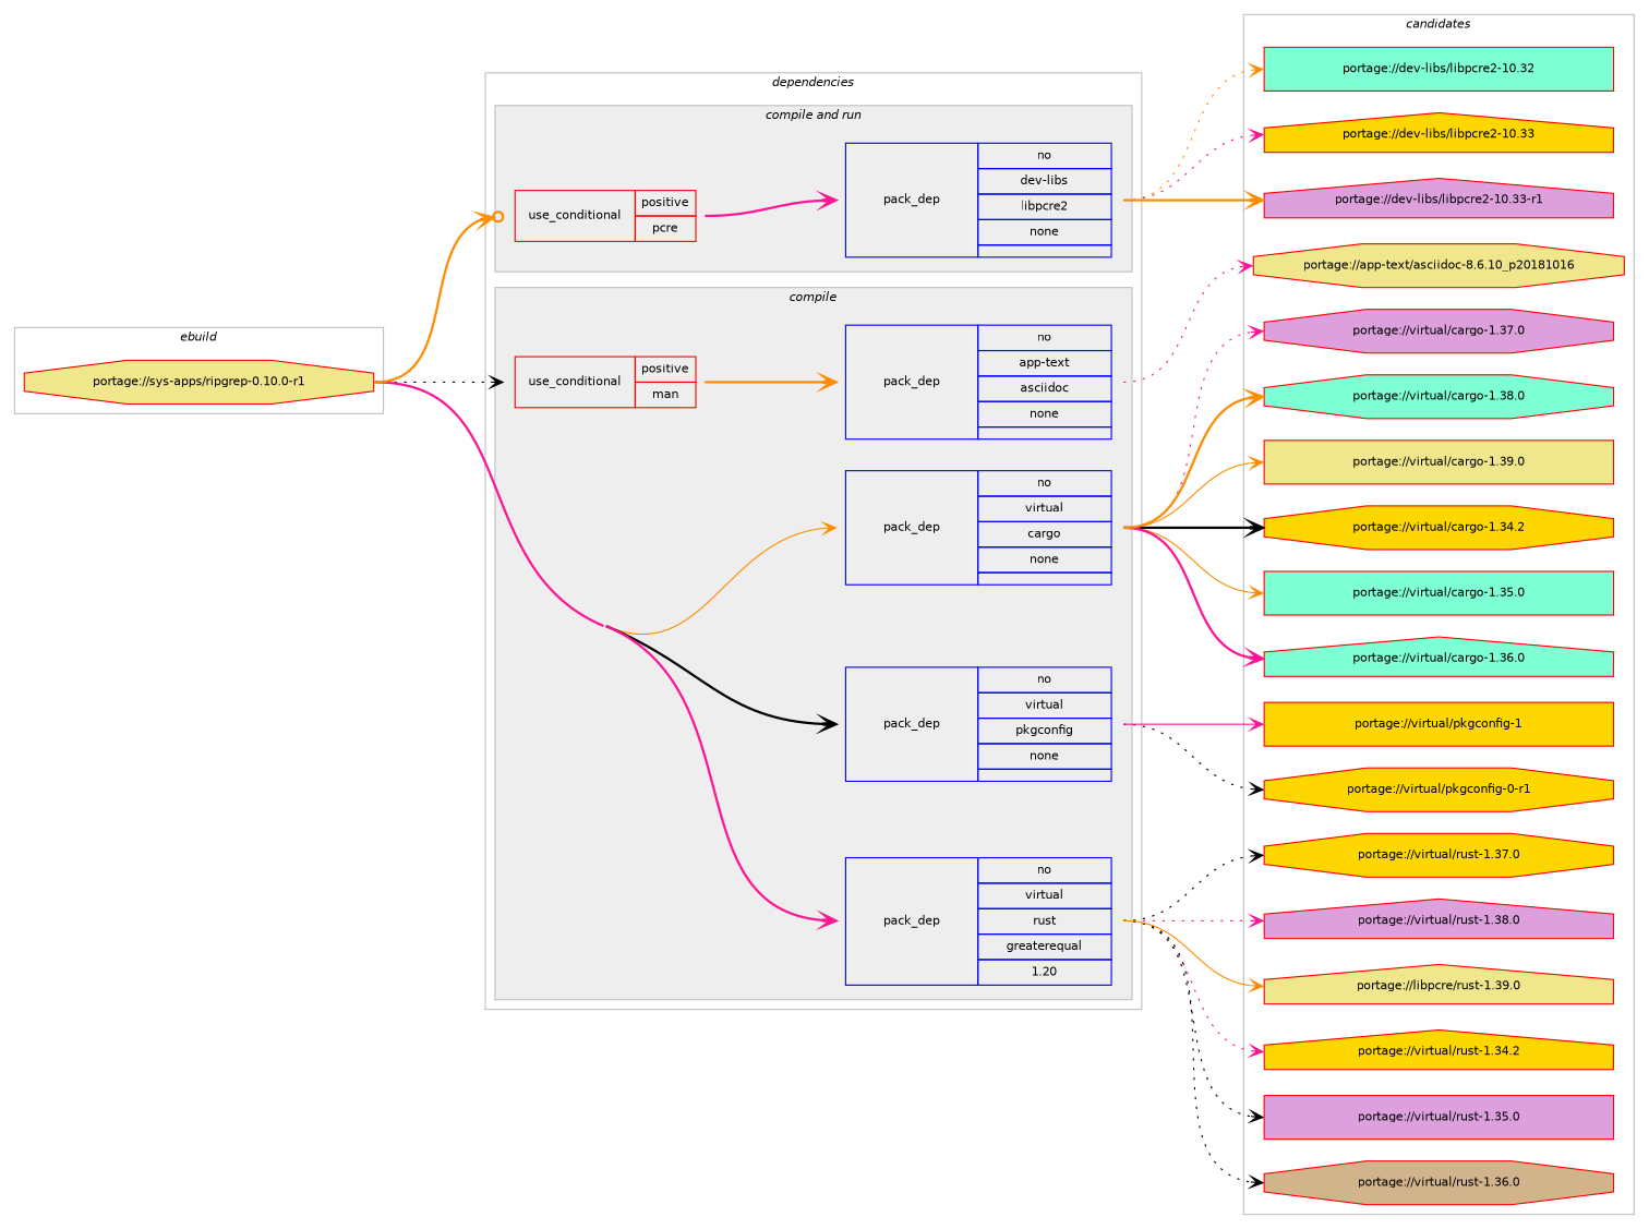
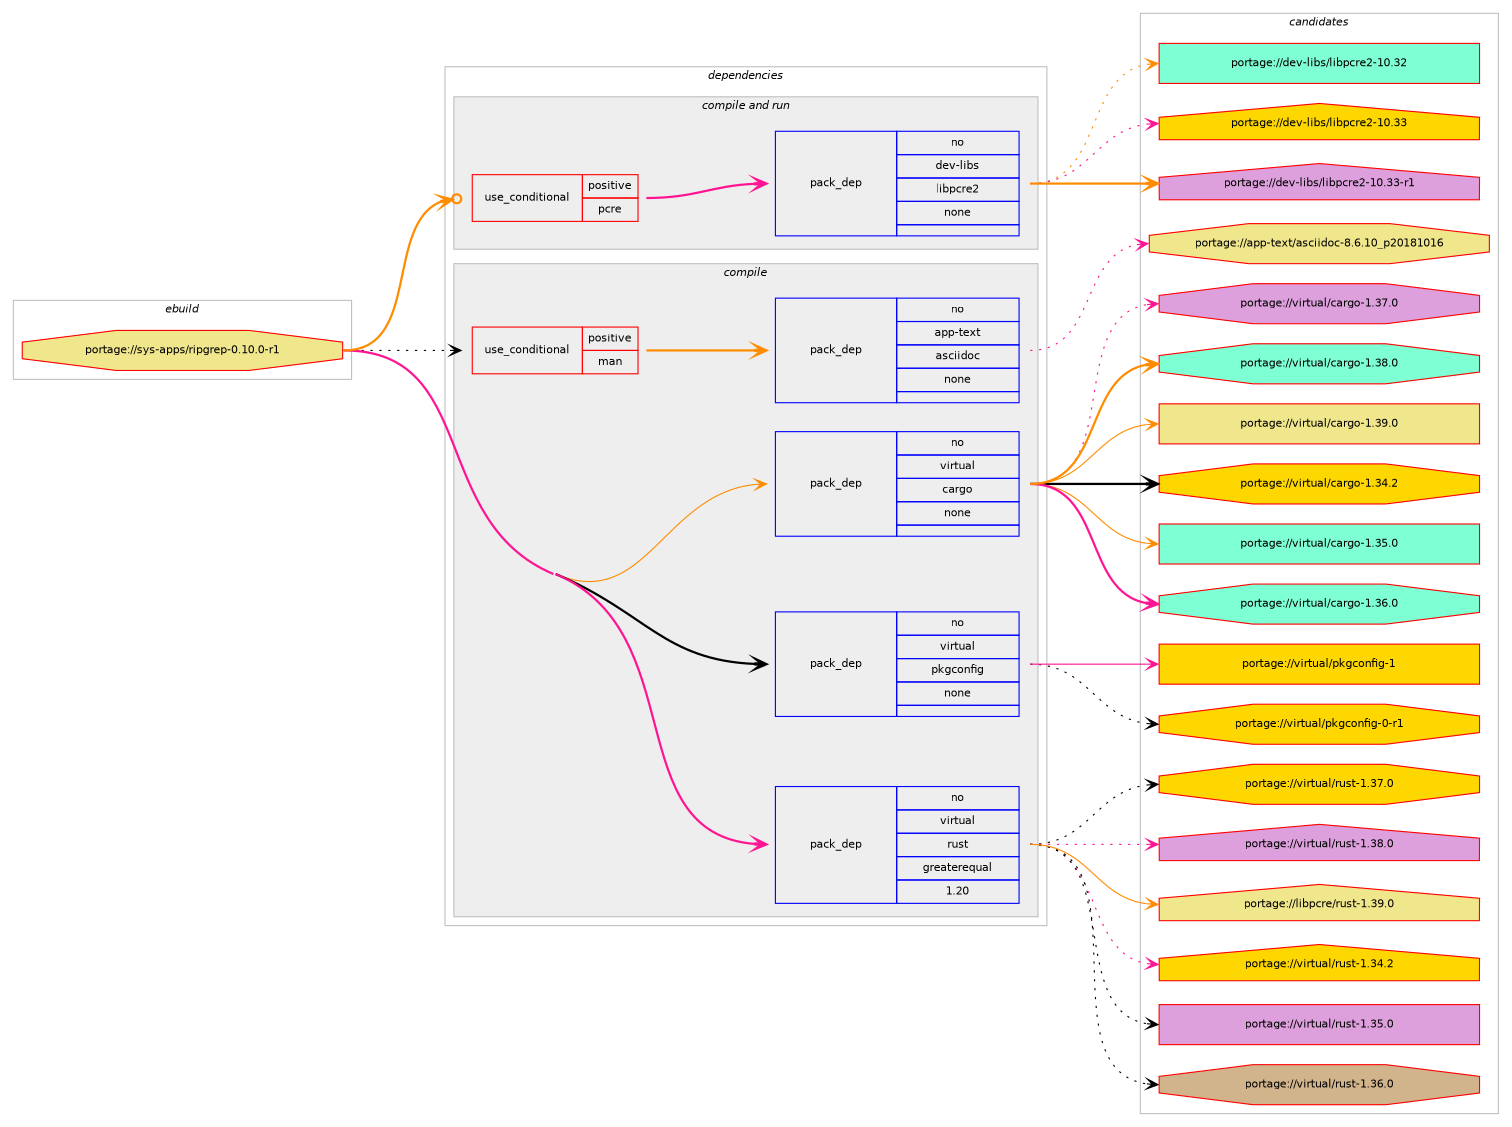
  digraph {
    compound=true
    concentrate=true
    fontname=Helvetica
    fontsize=10
    newrank=true
    rankdir=LR
    ranksep=1.5
    node [color=red fontname=Helvetica fontsize=10 shape=octagon style=filled]
    edge [arrowhead=vee color=darkorange headport=w style=dotted tailport=e weight=100]
    n1 [fillcolor=khaki label="portage://sys-apps/ripgrep-0.10.0-r1" width=4]
    n2 [color=blue label=<<TABLE BORDER="0" CELLBORDER="1" CELLSPACING="0" CELLPADDING="4" WIDTH="220"><TR><TD ROWSPAN="6" CELLPADDING="30">pack_dep</TD></TR><TR><TD WIDTH="110">no</TD></TR><TR><TD>app-text</TD></TR><TR><TD>asciidoc</TD></TR><TR><TD>none</TD></TR><TR><TD></TD></TR></TABLE>> shape=none style=""]
    n3 [label=<<TABLE BORDER="0" CELLBORDER="1" CELLSPACING="0" CELLPADDING="4"><TR><TD ROWSPAN="3" CELLPADDING="10">use_conditional</TD></TR><TR><TD>positive</TD></TR><TR><TD>man</TD></TR></TABLE>> shape=none style=""]
    n4 [color=blue label=<<TABLE BORDER="0" CELLBORDER="1" CELLSPACING="0" CELLPADDING="4" WIDTH="220"><TR><TD ROWSPAN="6" CELLPADDING="30">pack_dep</TD></TR><TR><TD WIDTH="110">no</TD></TR><TR><TD>virtual</TD></TR><TR><TD>cargo</TD></TR><TR><TD>none</TD></TR><TR><TD></TD></TR></TABLE>> shape=none style=""]
    n5 [color=blue label=<<TABLE BORDER="0" CELLBORDER="1" CELLSPACING="0" CELLPADDING="4" WIDTH="220"><TR><TD ROWSPAN="6" CELLPADDING="30">pack_dep</TD></TR><TR><TD WIDTH="110">no</TD></TR><TR><TD>virtual</TD></TR><TR><TD>pkgconfig</TD></TR><TR><TD>none</TD></TR><TR><TD></TD></TR></TABLE>> shape=none style=""]
    n6 [color=blue label=<<TABLE BORDER="0" CELLBORDER="1" CELLSPACING="0" CELLPADDING="4" WIDTH="220"><TR><TD ROWSPAN="6" CELLPADDING="30">pack_dep</TD></TR><TR><TD WIDTH="110">no</TD></TR><TR><TD>virtual</TD></TR><TR><TD>rust</TD></TR><TR><TD>greaterequal</TD></TR><TR><TD>1.20</TD></TR></TABLE>> shape=none style=""]
    n7 [color=blue label=<<TABLE BORDER="0" CELLBORDER="1" CELLSPACING="0" CELLPADDING="4" WIDTH="220"><TR><TD ROWSPAN="6" CELLPADDING="30">pack_dep</TD></TR><TR><TD WIDTH="110">no</TD></TR><TR><TD>dev-libs</TD></TR><TR><TD>libpcre2</TD></TR><TR><TD>none</TD></TR><TR><TD></TD></TR></TABLE>> shape=none style=""]
    n8 [label=<<TABLE BORDER="0" CELLBORDER="1" CELLSPACING="0" CELLPADDING="4"><TR><TD ROWSPAN="3" CELLPADDING="10">use_conditional</TD></TR><TR><TD>positive</TD></TR><TR><TD>pcre</TD></TR></TABLE>> shape=none style=""]
    n9 [fillcolor=khaki label="portage://app-text/asciidoc-8.6.10_p20181016" width=4]
    n10 [fillcolor=gold label="portage://virtual/cargo-1.34.2" width=4]
    n11 [fillcolor=aquamarine label="portage://virtual/cargo-1.35.0" shape=box width=4]
-   n12 [fillcolor=aquamarine label="portage://virtual/cargo-1.36.0" shape=house width=4]
+   n12 [fillcolor=aquamarine label="portage://virtual/cargo-1.36.0" width=4]
    n13 [fillcolor=plum label="portage://virtual/cargo-1.37.0" width=4]
    n14 [fillcolor=aquamarine label="portage://virtual/cargo-1.38.0" width=4]
    n15 [fillcolor=khaki label="portage://virtual/cargo-1.39.0" shape=box width=4]
    n16 [fillcolor=gold label="portage://virtual/pkgconfig-0-r1" width=4]
    n17 [fillcolor=gold label="portage://virtual/pkgconfig-1" shape=box width=4]
    n18 [fillcolor=gold label="portage://virtual/rust-1.34.2" shape=house width=4]
    n19 [fillcolor=plum label="portage://virtual/rust-1.35.0" shape=box width=4]
    n20 [fillcolor=tan label="portage://virtual/rust-1.36.0" width=4]
    n21 [fillcolor=gold label="portage://virtual/rust-1.37.0" width=4]
    n22 [fillcolor=plum label="portage://virtual/rust-1.38.0" shape=house width=4]
    n23 [fillcolor=khaki label="portage://libpcre/rust-1.39.0" shape=house width=4]
    n24 [fillcolor=aquamarine label="portage://dev-libs/libpcre2-10.32" shape=box width=4]
    n25 [fillcolor=gold label="portage://dev-libs/libpcre2-10.33" shape=house width=4]
    n26 [fillcolor=plum label="portage://dev-libs/libpcre2-10.33-r1" shape=house width=4]
    subgraph cluster_1 {
      color=gray
      label=<<i>dependencies</i>>
      subgraph cluster_2 {
        color=gray
        fillcolor="#eeeeee"
        label=<<i>compile</i>>
        style=filled
        subgraph sub_3 {
          color=gray
          fillcolor="#eeeeee"
          label=<<i>compile</i>>
          style=filled
          n3
          subgraph sub_4 {
            color=gray
            fillcolor="#eeeeee"
            label=<<i>compile</i>>
            style=filled
            n2
          }
        }
        subgraph sub_5 {
          color=gray
          fillcolor="#eeeeee"
          label=<<i>compile</i>>
          style=filled
          n4
        }
        subgraph sub_6 {
          color=gray
          fillcolor="#eeeeee"
          label=<<i>compile</i>>
          style=filled
          n5
        }
        subgraph sub_7 {
          color=gray
          fillcolor="#eeeeee"
          label=<<i>compile</i>>
          style=filled
          n6
        }
      }
      subgraph cluster_8 {
        color=gray
        fillcolor="#eeeeee"
        label=<<i>compile and run</i>>
        style=filled
        subgraph sub_9 {
          color=gray
          fillcolor="#eeeeee"
          label=<<i>compile and run</i>>
          style=filled
          n8
          subgraph sub_10 {
            color=gray
            fillcolor="#eeeeee"
            label=<<i>compile and run</i>>
            style=filled
            n7
          }
        }
      }
      subgraph cluster_11 {
        color=gray
        fillcolor="#eeeeee"
        label=<<i>run</i>>
        style=filled
      }
    }
    subgraph cluster_12 {
      color=gray
      label=<<i>ebuild</i>>
      rank=same
      n1
    }
    subgraph cluster_13 {
      color=gray
      label=<<i>candidates</i>>
      rank=same
      subgraph sub_14 {
        color=black
        label=<<i>candidates</i>>
        nodesep=1
        rank=same
        n9
      }
      subgraph sub_15 {
        color=black
        label=<<i>candidates</i>>
        nodesep=1
        rank=same
        n10
        n11
        n12
        n13
        n14
        n15
      }
      subgraph sub_16 {
        color=black
        label=<<i>candidates</i>>
        nodesep=1
        rank=same
        n16
        n17
      }
      subgraph sub_17 {
        color=black
        label=<<i>candidates</i>>
        nodesep=1
        rank=same
        n18
        n19
        n20
        n21
        n22
        n23
      }
      subgraph sub_18 {
        color=black
        label=<<i>candidates</i>>
        nodesep=1
        rank=same
        n24
        n25
        n26
      }
    }
    n1 -> n3 [color=black weight=20]
    n1 -> n4 [style=solid weight=20]
    n1 -> n5 [color=black style=bold weight=20]
    n1 -> n6 [color=deeppink style=bold weight=20]
    n1 -> n8 [arrowhead=odotvee style=bold weight=20]
    n2 -> n9 [color=deeppink]
    n3 -> n2 [style=bold weight=20]
    n4 -> n10 [color=black style=bold]
    n4 -> n11 [style=solid]
    n4 -> n12 [color=deeppink style=bold]
    n4 -> n13 [color=deeppink]
    n4 -> n14 [style=bold]
    n4 -> n15 [style=solid]
    n5 -> n16 [color=black]
    n5 -> n17 [color=deeppink style=solid]
    n6 -> n18 [color=deeppink]
    n6 -> n19 [color=black]
    n6 -> n20 [color=black]
    n6 -> n21 [color=black]
    n6 -> n22 [color=deeppink]
    n6 -> n23 [style=solid]
    n7 -> n24
    n7 -> n25 [color=deeppink]
    n7 -> n26 [style=bold]
    n8 -> n7 [color=deeppink style=bold weight=20]
  }
